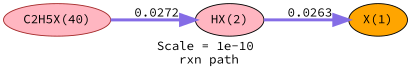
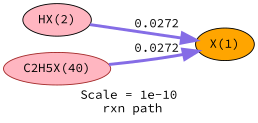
  digraph {
    fontname="Source Code Pro"
    label="Scale = 1e-10\l rxn path"
    rankdir=LR
    node [color=black fillcolor=lightpink fontname="Source Code Pro" style=filled]
    edge [fontname="Source Code Pro"]
    n1 [label="HX(2)"]
    n2 [fillcolor=orange label="X(1)"]
    n3 [color=brown label="C2H5X(40)"]
-   n1 -> n2 [arrowsize=1.63 color="0.7, 0.526, 0.9" label=" 0.0263" style="setlinewidth(3.25)"]
-   n3 -> n1 [arrowsize=1.64 color="0.7, 0.527, 0.9" label=" 0.0272" style="setlinewidth(3.28)"]
+   n1 -> n2 [arrowsize=1.63 color="0.7, 0.526, 0.9" label=" 0.0272" style="setlinewidth(3.25)"]
+   n3 -> n2 [arrowsize=1.64 color="0.7, 0.527, 0.9" label=" 0.0272" style="setlinewidth(3.28)"]
  }
